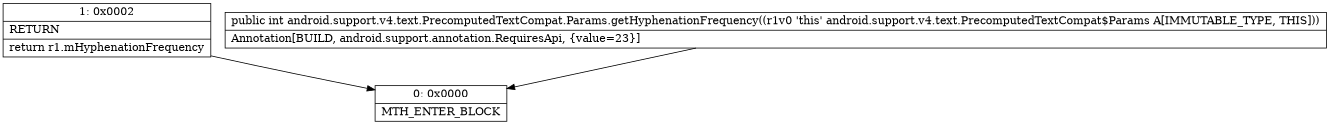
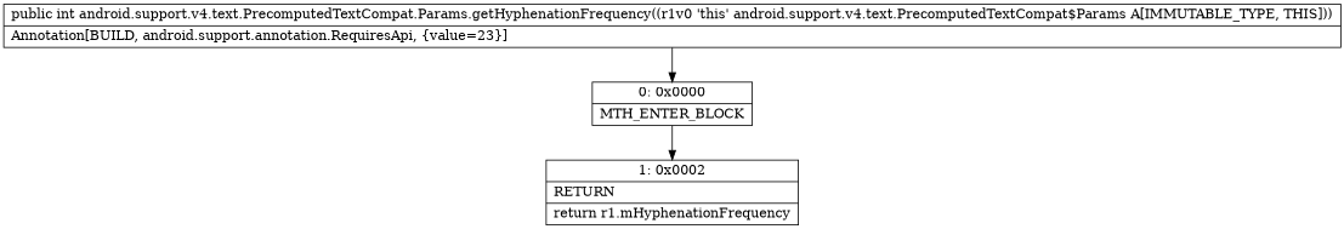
  digraph {
    node [shape=record]
    n1 [label="{0\:\ 0x0000|MTH_ENTER_BLOCK\l}"]
    n2 [label="{1\:\ 0x0002|RETURN\l|return r1.mHyphenationFrequency\l}"]
    n3 [label="{public int android.support.v4.text.PrecomputedTextCompat.Params.getHyphenationFrequency((r1v0 'this' android.support.v4.text.PrecomputedTextCompat$Params A[IMMUTABLE_TYPE, THIS]))  | Annotation[BUILD, android.support.annotation.RequiresApi, \{value=23\}]\l}"]
-   n2 -> n1
+   n1 -> n2
    n3 -> n1
  }
